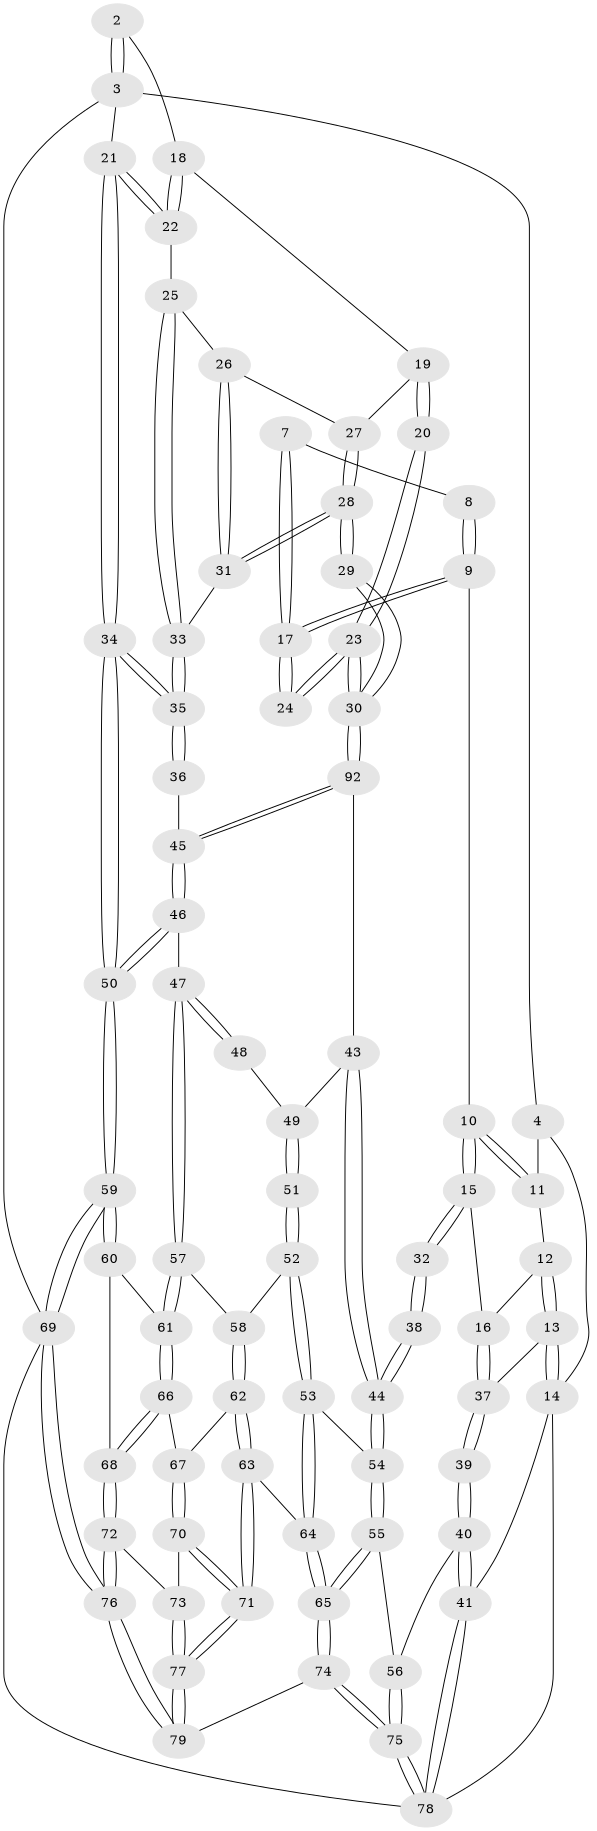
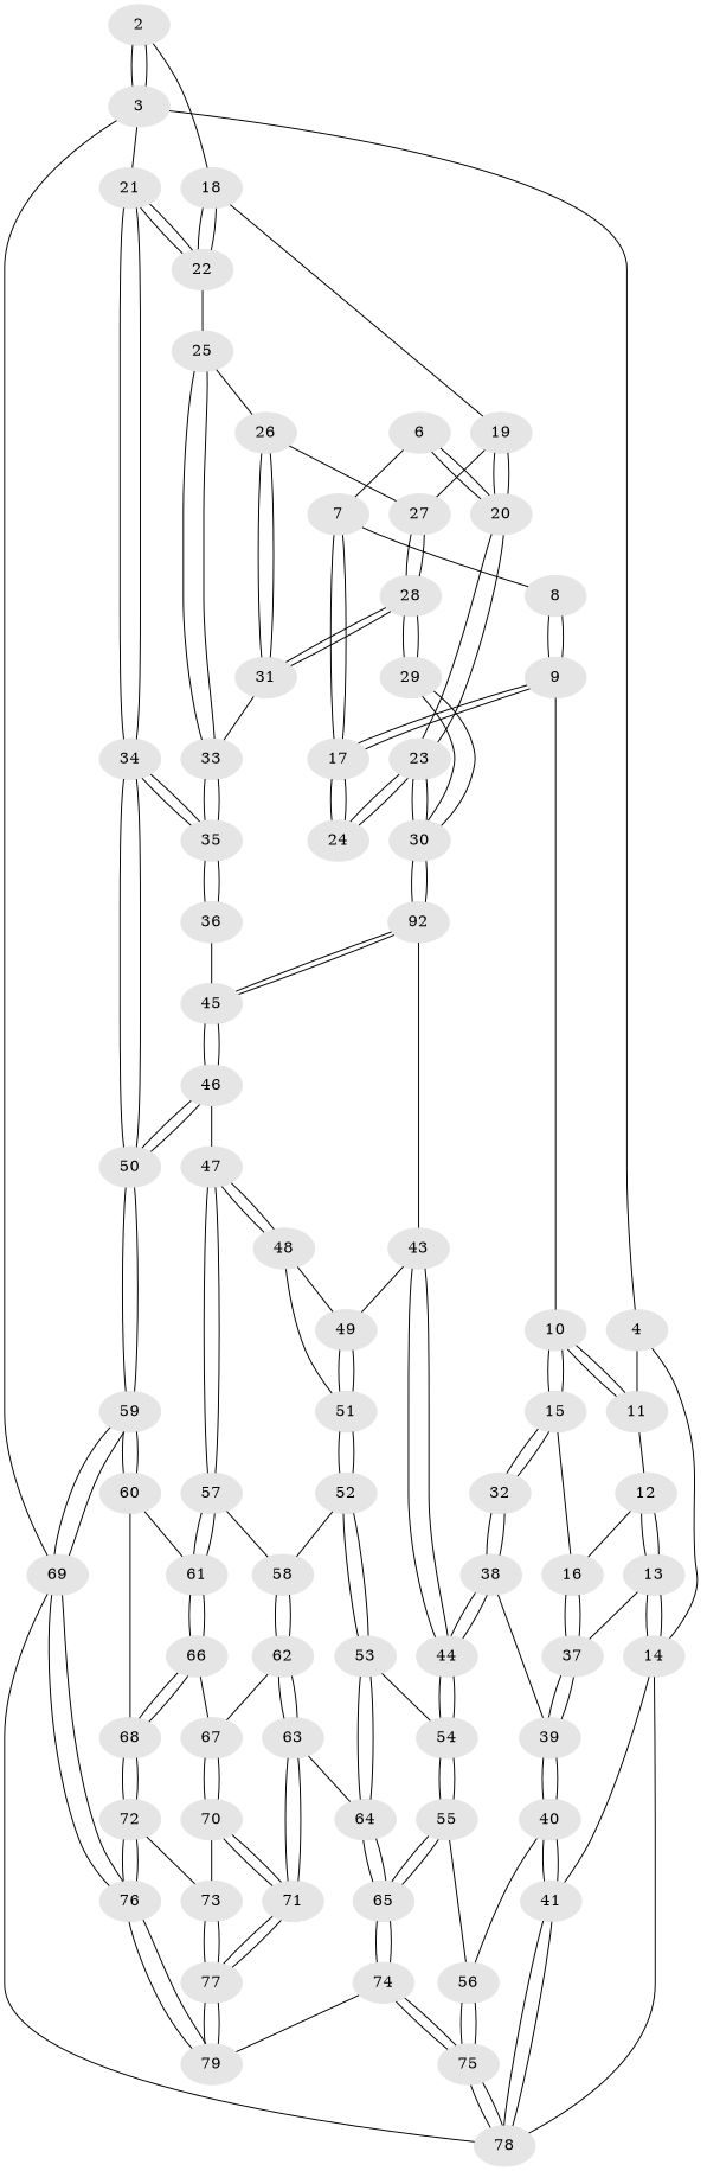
  graph {
    node [color=gray90 style=filled]
    2
    3
    18
+   6
    7
    20
    4
    21
    69
    19
    22
    11
    14
    34
    78
    76
    12
    41
    8
    9
    17
    23
    24
    10
    15
    16
    32
    13
    37
    39
    38
    27
    25
    28
    30
    35
    50
    26
    33
    n40 [label=92]
    31
    29
    36
    45
    43
    44
    59
    46
    40
    54
    56
    75
    49
    51
    55
    47
    48
    57
    58
    61
    52
    60
    53
    64
    62
    65
    74
    66
    63
    67
    68
    72
    71
    70
    77
    79
    73
    2 -- 3
    2 -- 3
    2 -- 18
    3 -- 4
    3 -- 21
    3 -- 69
    18 -- 19
    18 -- 22
    18 -- 22
+   6 -- 7
+   6 -- 20
+   6 -- 20
    7 -- 8
    7 -- 17
    7 -- 17
    20 -- 23
    20 -- 23
    4 -- 11
    4 -- 14
    21 -- 22
    21 -- 22
    21 -- 34
    21 -- 34
    69 -- 78
    69 -- 76
    69 -- 76
    19 -- 20
    19 -- 20
    19 -- 27
    22 -- 25
    11 -- 12
    14 -- 78
    14 -- 41
    34 -- 35
    34 -- 35
    34 -- 50
    34 -- 50
    76 -- 79
    76 -- 79
    12 -- 16
    12 -- 13
    12 -- 13
    41 -- 78
    41 -- 78
    8 -- 9
    8 -- 9
    9 -- 17
    9 -- 17
    9 -- 10
    17 -- 24
    17 -- 24
    23 -- 24
    23 -- 24
    23 -- 30
    23 -- 30
    10 -- 11
    10 -- 11
    10 -- 15
    10 -- 15
    15 -- 16
    15 -- 32
    15 -- 32
    16 -- 37
    16 -- 37
    32 -- 38
    32 -- 38
    13 -- 14
    13 -- 14
    13 -- 37
    37 -- 39
    37 -- 39
    39 -- 40
    39 -- 40
+   38 -- 39
    38 -- 44
    38 -- 44
    27 -- 28
    27 -- 28
    25 -- 26
    25 -- 33
    25 -- 33
    28 -- 31
    28 -- 31
    28 -- 29
    28 -- 29
    30 -- n40
    30 -- n40
    35 -- 36
    35 -- 36
    50 -- 59
    50 -- 59
    26 -- 27
    26 -- 31
    26 -- 31
    33 -- 35
    33 -- 35
    n40 -- 45
    n40 -- 45
    n40 -- 43
    31 -- 33
    29 -- 30
    29 -- 30
    36 -- 45
    45 -- 46
    45 -- 46
    43 -- 44
    43 -- 44
    43 -- 49
    44 -- 54
    44 -- 54
    59 -- 69
    59 -- 69
    59 -- 60
    59 -- 60
    46 -- 50
    46 -- 50
    46 -- 47
    40 -- 41
    40 -- 41
    40 -- 56
    54 -- 55
    54 -- 55
    56 -- 75
    56 -- 75
    75 -- 78
    75 -- 78
    49 -- 51
    49 -- 51
    51 -- 52
    51 -- 52
    55 -- 56
    55 -- 65
    55 -- 65
    47 -- 48
    47 -- 48
    47 -- 57
    47 -- 57
    48 -- 49
+   48 -- 51
    57 -- 58
    57 -- 61
    57 -- 61
    58 -- 62
    58 -- 62
    61 -- 66
    61 -- 66
    52 -- 58
    52 -- 53
    52 -- 53
    60 -- 61
    60 -- 68
    53 -- 54
    53 -- 64
    53 -- 64
    64 -- 65
    64 -- 65
    62 -- 63
    62 -- 63
    62 -- 67
    65 -- 74
    65 -- 74
    74 -- 75
    74 -- 75
    74 -- 79
    66 -- 67
    66 -- 68
    66 -- 68
    63 -- 64
    63 -- 71
    63 -- 71
    67 -- 70
    67 -- 70
    68 -- 72
    68 -- 72
    72 -- 76
    72 -- 76
    72 -- 73
    71 -- 77
    71 -- 77
    70 -- 71
    70 -- 71
    70 -- 73
    77 -- 79
    77 -- 79
    73 -- 77
    73 -- 77
  }
